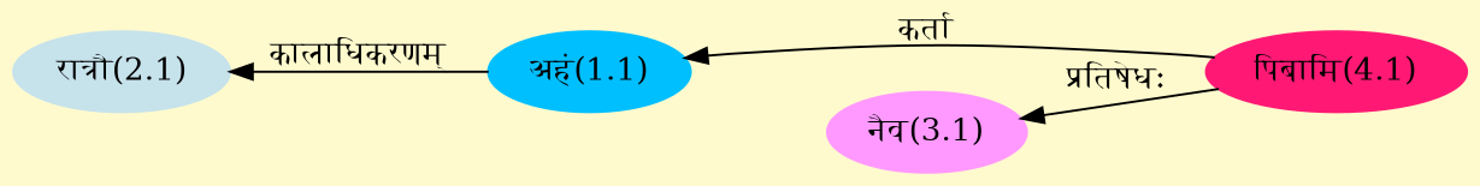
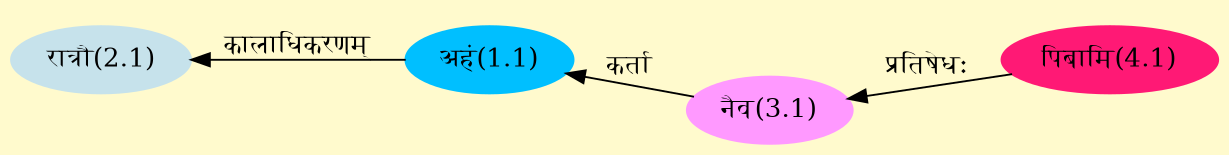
  digraph {
    bgcolor=lemonchiffon1
    compound=true
    rankdir=LR
    node [style=filled]
    edge [dir=back]
    n1 [color="#00BFFF" label="अहं(1.1)"]
    n2 [color="#FF1975" label="पिबामि(4.1)"]
    n3 [color="#C6E2EB" label="रात्रौ(2.1)"]
    n4 [color="#FF99FF" label="नैव(3.1)"]
-   n1 -> n2 [label="कर्ता"]
+   n1 -> n4 [label="कर्ता"]
    n3 -> n1 [label="कालाधिकरणम्"]
    n4 -> n2 [label="प्रतिषेधः"]
  }
